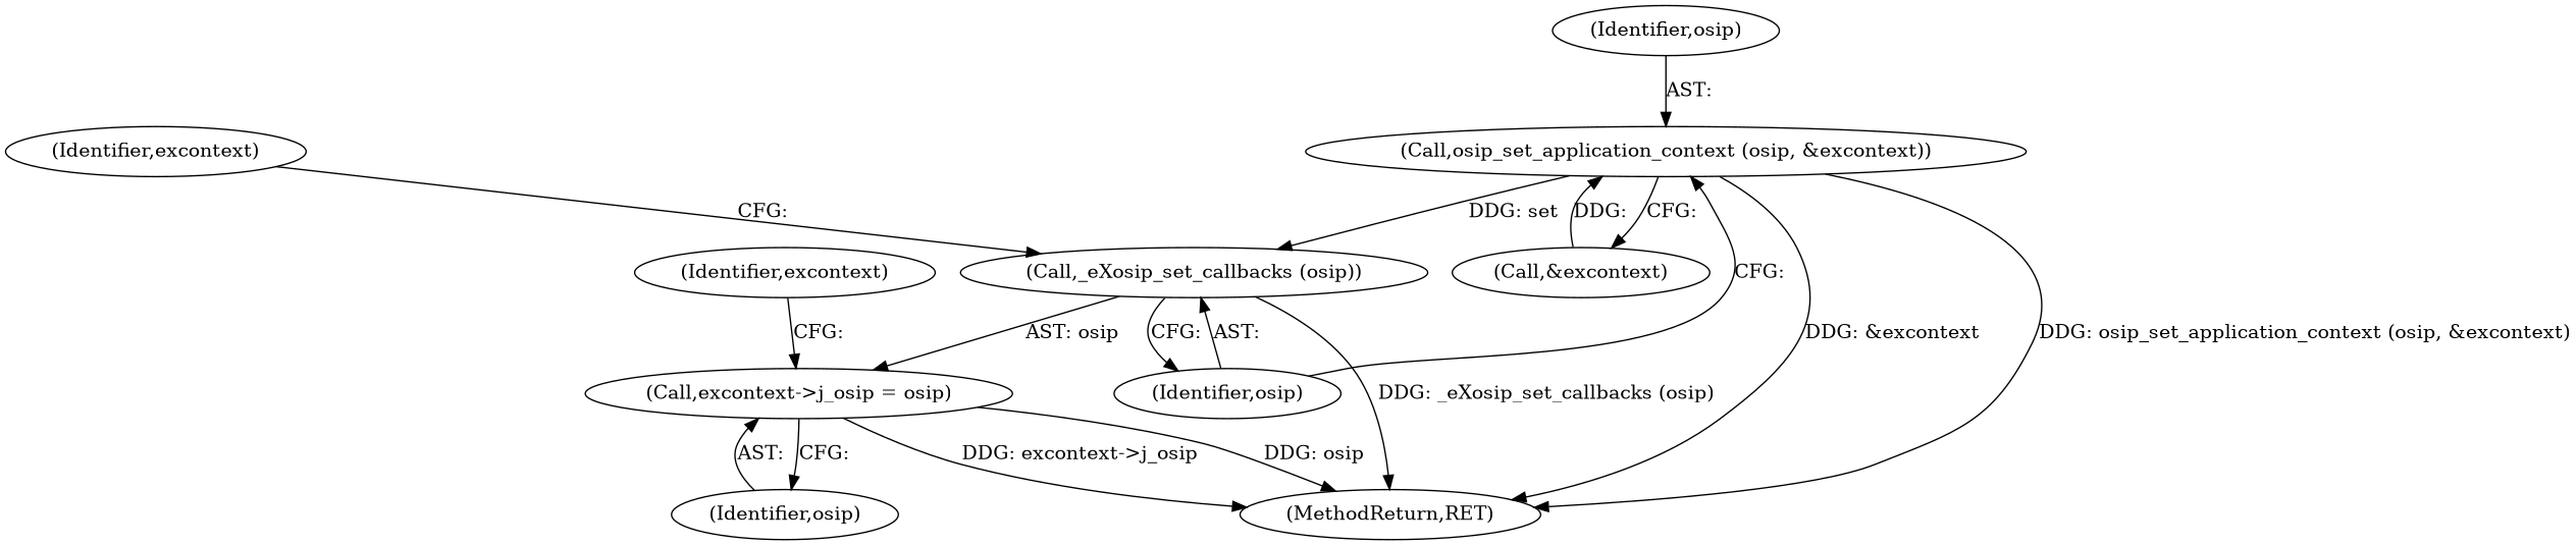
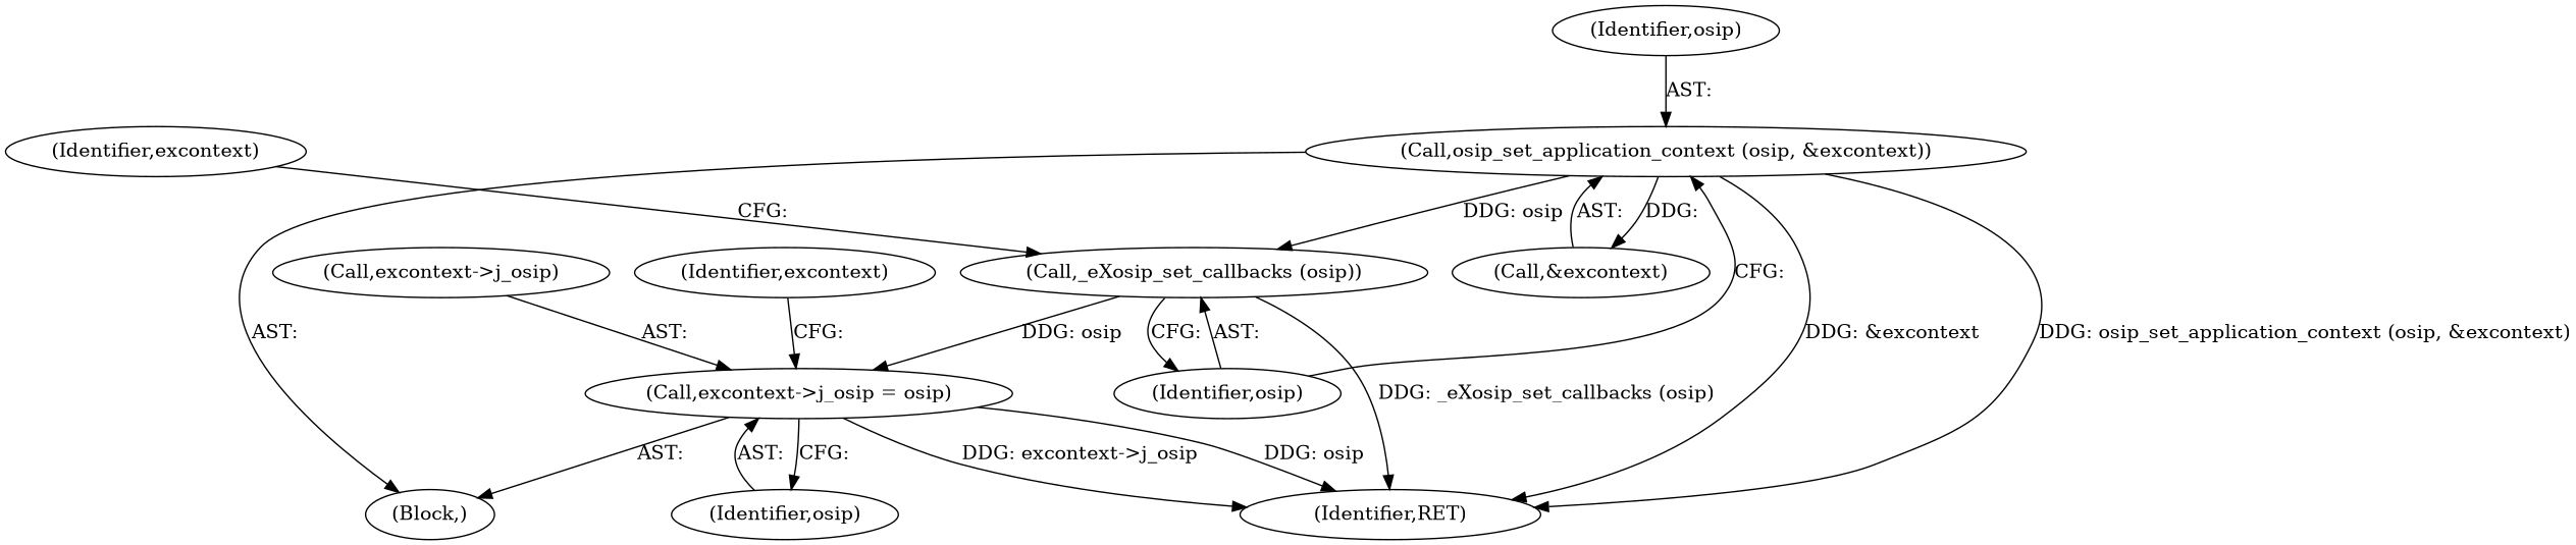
  digraph {
    n1 [label="(Call,osip_set_application_context (osip, &excontext))"]
    n2 [label="(Call,_eXosip_set_callbacks (osip))"]
    n3 [label="(Call,&excontext)"]
-   n5 [label="(MethodReturn,RET)"]
+   n4 [label="(Block,)"]
+   n5 [label="(Identifier,RET)"]
    n6 [label="(Call,excontext->j_osip = osip)"]
    n7 [label="(Identifier,osip)"]
    n8 [label="(Identifier,osip)"]
    n9 [label="(Identifier,excontext)"]
    n10 [label="(Identifier,excontext)"]
+   n11 [label="(Call,excontext->j_osip)"]
    n12 [label="(Identifier,osip)"]
-   n1 -> n2 [label="DDG: set"]
-   n1 -> n3 [label="CFG: "]
+   n1 -> n2 [label="DDG: osip"]
+   n1 -> n3 [label="DDG: "]
+   n1 -> n4 [label="AST: "]
    n1 -> n5 [label="DDG: osip_set_application_context (osip, &excontext)"]
    n1 -> n5 [label="DDG: &excontext"]
    n2 -> n5 [label="DDG: _eXosip_set_callbacks (osip)"]
-   n2 -> n6 [label="AST: osip"]
+   n2 -> n6 [label="DDG: osip"]
    n2 -> n7 [label="CFG: "]
-   n3 -> n1 [label="DDG: "]
+   n3 -> n1 [label="AST: "]
+   n6 -> n4 [label="AST: "]
    n6 -> n5 [label="DDG: osip"]
    n6 -> n5 [label="DDG: excontext->j_osip"]
    n6 -> n8 [label="CFG: "]
    n7 -> n1 [label="CFG: "]
    n7 -> n2 [label="AST: "]
    n8 -> n6 [label="AST: "]
    n9 -> n2 [label="CFG: "]
    n10 -> n6 [label="CFG: "]
+   n11 -> n6 [label="AST: "]
    n12 -> n1 [label="AST: "]
  }
